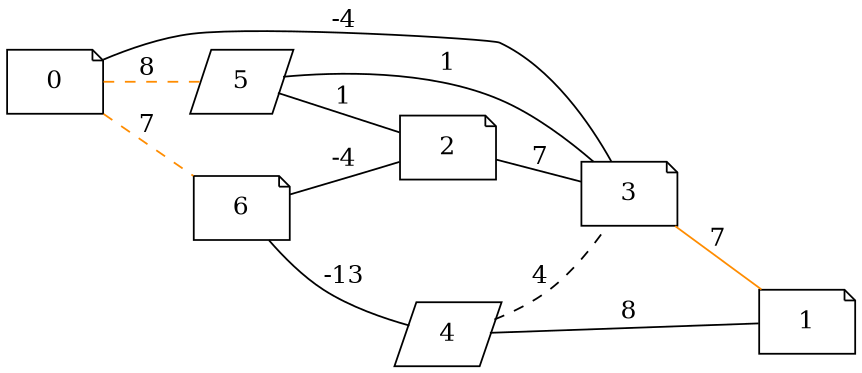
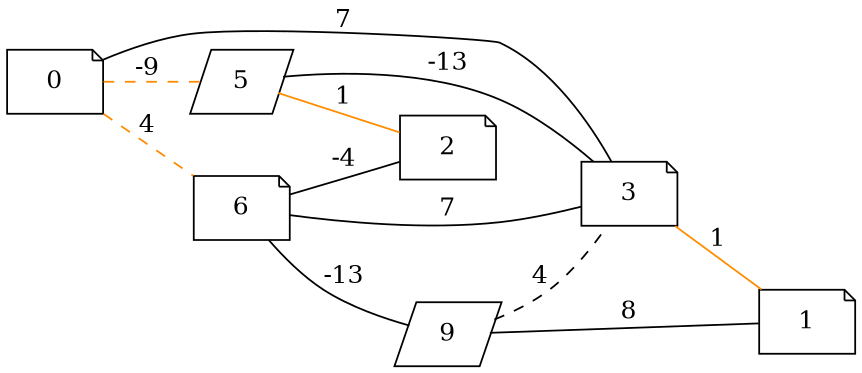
  graph {
    fontname="Helvetica,Arial,sans-serif"
    rankdir=LR
    node [shape=note]
    edge [color=black style=solid]
    n1 [label=0]
    3
    5 [shape=parallelogram]
    6
    1
    2
-   4 [shape=parallelogram]
-   n1 -- 3 [label=-4]
-   n1 -- 5 [color=darkorange label=8 style=dashed]
-   n1 -- 6 [color=darkorange label=7 style=dashed]
-   3 -- 1 [color=darkorange label=7]
-   5 -- 3 [label=1]
-   5 -- 2 [label=1]
-   2 -- 3 [label=7]
+   4 [shape=parallelogram label=9]
+   n1 -- 3 [label=7]
+   n1 -- 5 [color=darkorange label=-9 style=dashed]
+   n1 -- 6 [color=darkorange label=4 style=dashed]
+   3 -- 1 [color=darkorange label=1]
+   5 -- 3 [label=-13]
+   5 -- 2 [color=darkorange label=1]
+   6 -- 3 [label=7]
    6 -- 2 [label=-4]
    6 -- 4 [label=-13]
    4 -- 3 [label=4 style=dashed]
    4 -- 1 [label=8]
  }
